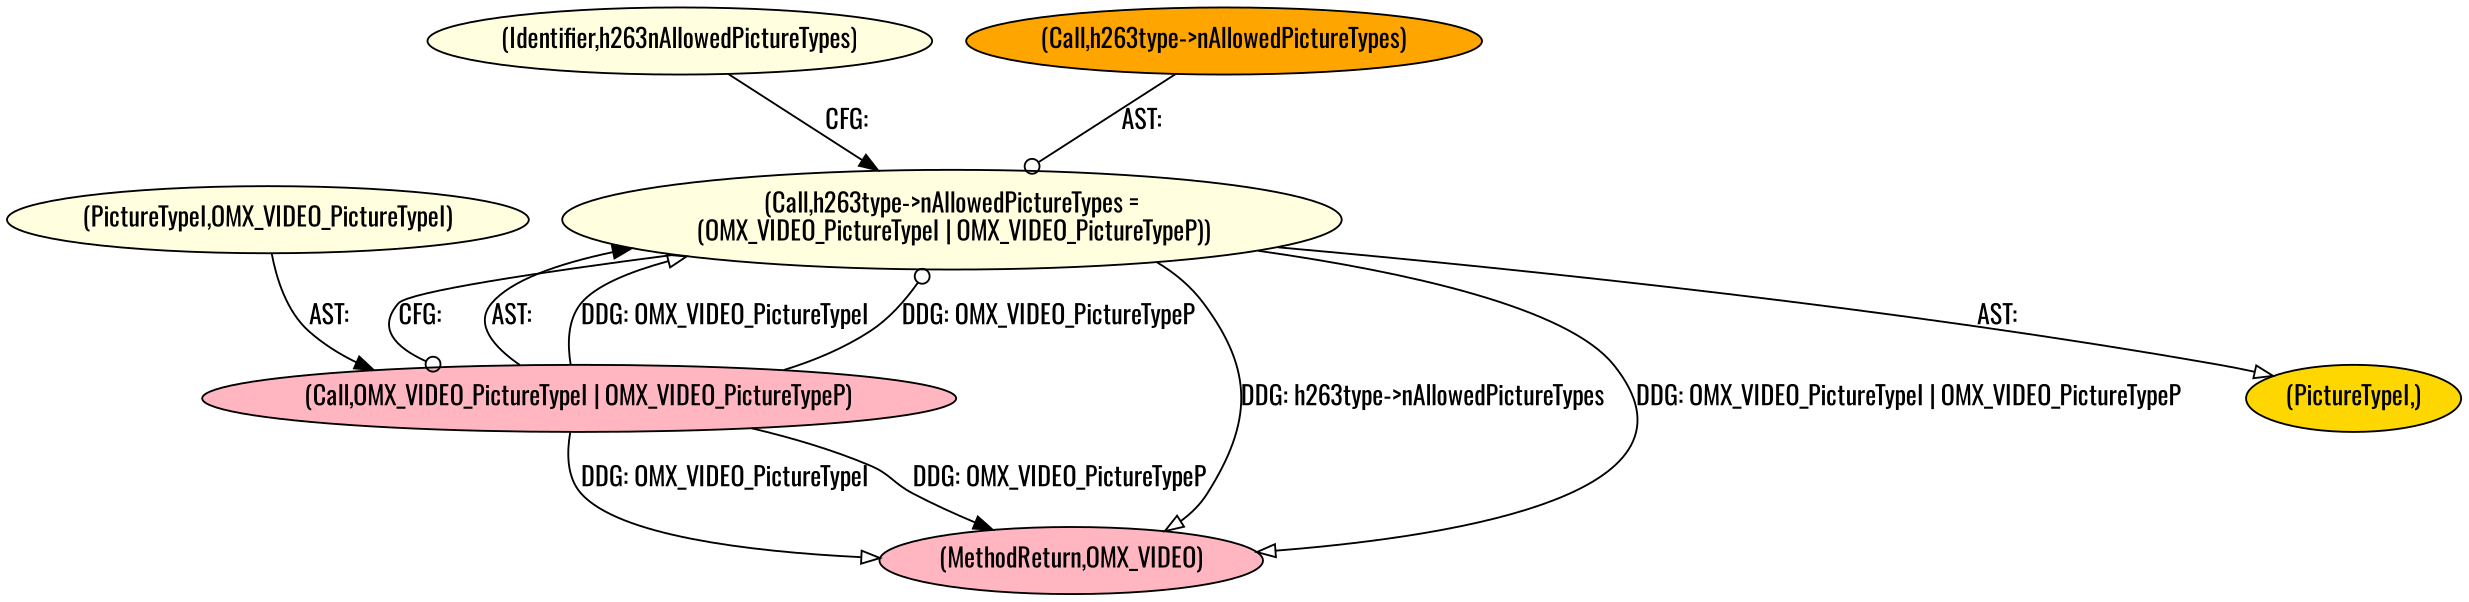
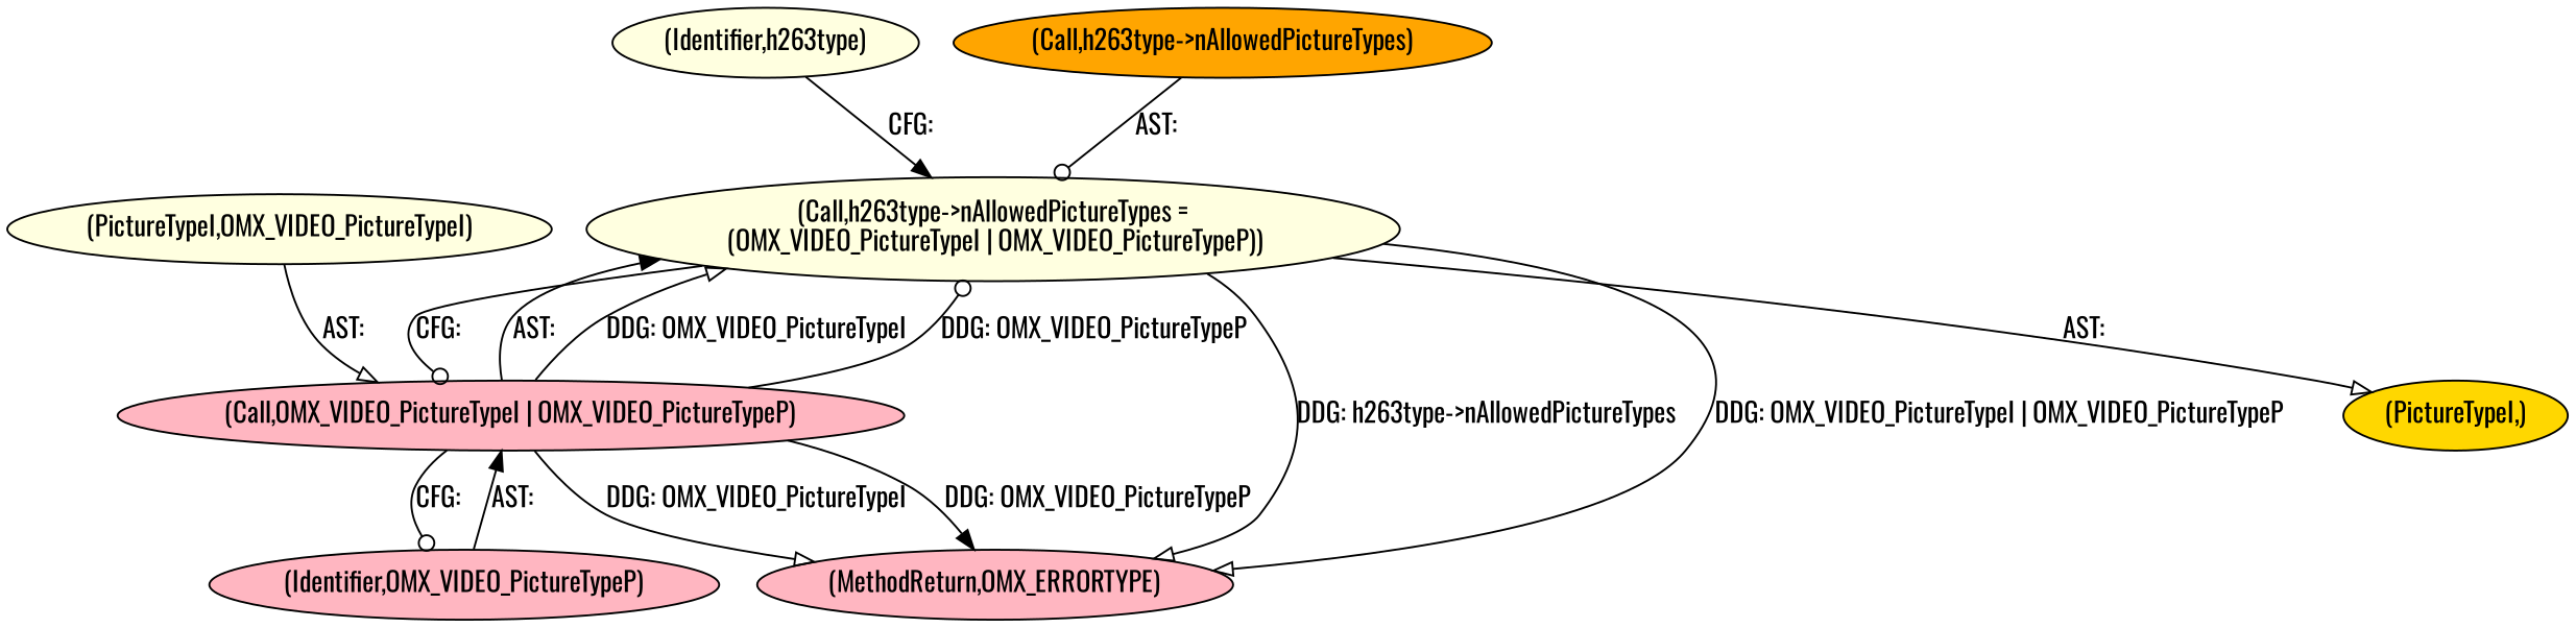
  digraph {
    fontname=Oswald
    node [fillcolor=lightyellow fontname=Oswald style=filled]
    edge [arrowhead=onormal fontname=Oswald]
    n1 [label="(Call,h263type->nAllowedPictureTypes =\n (OMX_VIDEO_PictureTypeI | OMX_VIDEO_PictureTypeP))"]
    n2 [fillcolor=lightpink label="(Call,OMX_VIDEO_PictureTypeI | OMX_VIDEO_PictureTypeP)"]
    n3 [fillcolor=gold label="(PictureTypeI,)"]
-   n4 [fillcolor=lightpink label="(MethodReturn,OMX_VIDEO)"]
+   n4 [fillcolor=lightpink label="(MethodReturn,OMX_ERRORTYPE)"]
+   n5 [fillcolor=lightpink label="(Identifier,OMX_VIDEO_PictureTypeP)"]
    n6 [label="(PictureTypeI,OMX_VIDEO_PictureTypeI)"]
-   n7 [label="(Identifier,h263nAllowedPictureTypes)"]
+   n7 [label="(Identifier,h263type)"]
    n8 [fillcolor=orange label="(Call,h263type->nAllowedPictureTypes)"]
    n1 -> n2 [arrowhead=odot label="CFG: "]
    n1 -> n3 [label="AST: "]
    n1 -> n4 [label="DDG: h263type->nAllowedPictureTypes"]
    n1 -> n4 [label="DDG: OMX_VIDEO_PictureTypeI | OMX_VIDEO_PictureTypeP"]
    n2 -> n1 [arrowhead=normal label="AST: "]
    n2 -> n1 [label="DDG: OMX_VIDEO_PictureTypeI"]
    n2 -> n1 [arrowhead=odot label="DDG: OMX_VIDEO_PictureTypeP"]
    n2 -> n4 [label="DDG: OMX_VIDEO_PictureTypeI"]
    n2 -> n4 [arrowhead=normal label="DDG: OMX_VIDEO_PictureTypeP"]
-   n6 -> n2 [arrowhead=normal label="AST: "]
+   n2 -> n5 [arrowhead=odot label="CFG: "]
+   n5 -> n2 [arrowhead=normal label="AST: "]
+   n6 -> n2 [label="AST: "]
    n7 -> n1 [arrowhead=normal label="CFG: "]
    n8 -> n1 [arrowhead=odot label="AST: "]
  }
